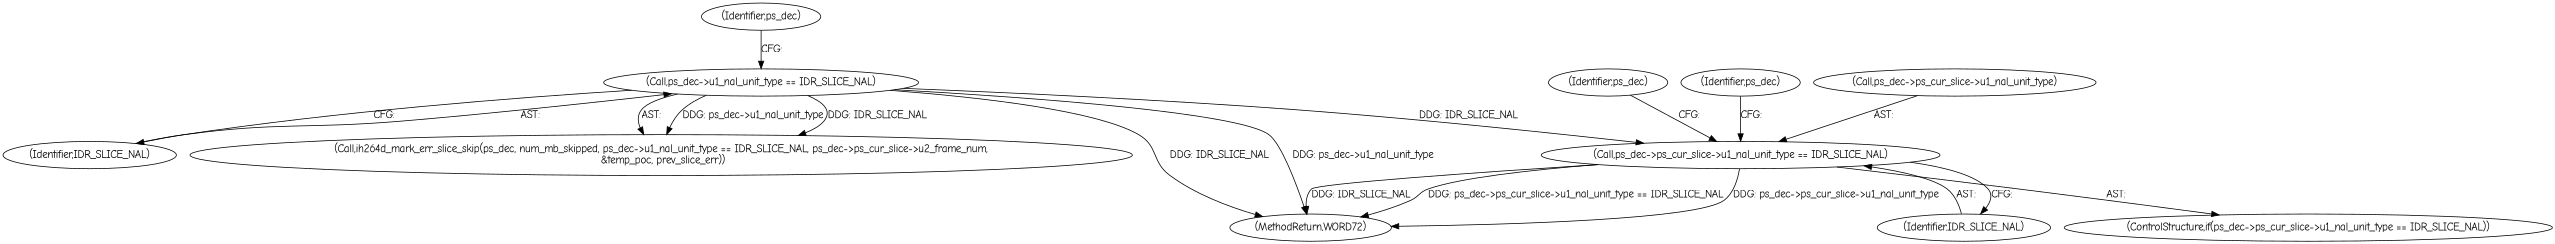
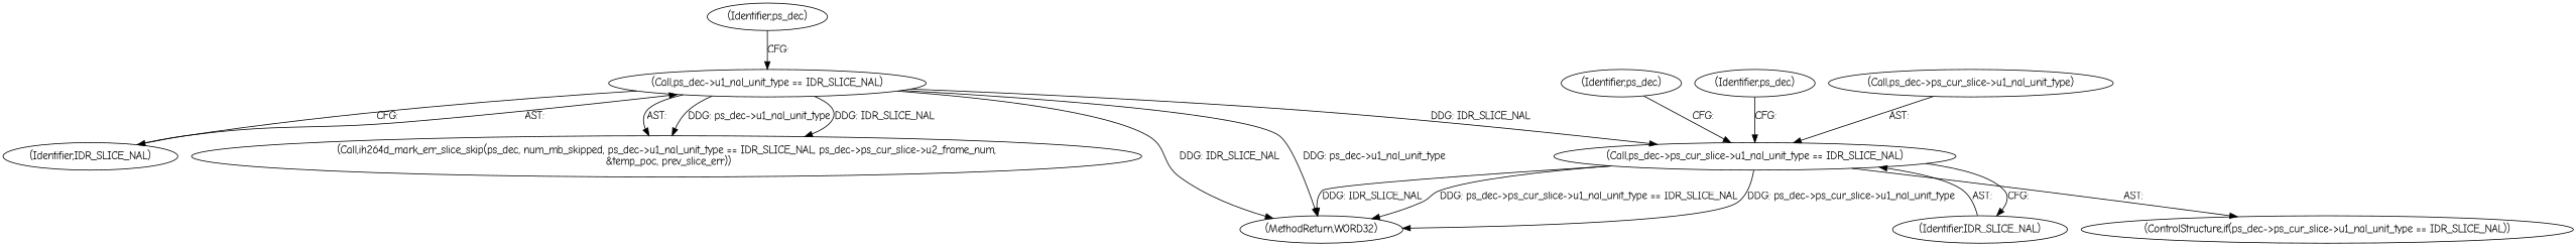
  digraph {
    fontname="Comic Neue"
    node [fontname="Comic Neue"]
    edge [fontname="Comic Neue"]
    n1 [label="(Call,ps_dec->ps_cur_slice->u1_nal_unit_type == IDR_SLICE_NAL)"]
    n2 [label="(ControlStructure,if(ps_dec->ps_cur_slice->u1_nal_unit_type == IDR_SLICE_NAL))"]
    n3 [label="(Identifier,IDR_SLICE_NAL)"]
-   n4 [label="(MethodReturn,WORD72)"]
+   n4 [label="(MethodReturn,WORD32)"]
    n5 [label="(Call,ps_dec->u1_nal_unit_type == IDR_SLICE_NAL)"]
    n6 [label="(Identifier,IDR_SLICE_NAL)"]
    n7 [label="(Call,ih264d_mark_err_slice_skip(ps_dec, num_mb_skipped, ps_dec->u1_nal_unit_type == IDR_SLICE_NAL, ps_dec->ps_cur_slice->u2_frame_num,\n &temp_poc, prev_slice_err))"]
    n8 [label="(Identifier,ps_dec)"]
    n9 [label="(Identifier,ps_dec)"]
    n10 [label="(Identifier,ps_dec)"]
    n11 [label="(Call,ps_dec->ps_cur_slice->u1_nal_unit_type)"]
    n1 -> n2 [label="AST: "]
    n1 -> n3 [label="CFG: "]
    n1 -> n4 [label="DDG: IDR_SLICE_NAL"]
    n1 -> n4 [label="DDG: ps_dec->ps_cur_slice->u1_nal_unit_type == IDR_SLICE_NAL"]
    n1 -> n4 [label="DDG: ps_dec->ps_cur_slice->u1_nal_unit_type"]
    n3 -> n1 [label="AST: "]
    n5 -> n1 [label="DDG: IDR_SLICE_NAL"]
    n5 -> n4 [label="DDG: IDR_SLICE_NAL"]
    n5 -> n4 [label="DDG: ps_dec->u1_nal_unit_type"]
    n5 -> n6 [label="CFG: "]
    n5 -> n7 [label="AST: "]
    n5 -> n7 [label="DDG: ps_dec->u1_nal_unit_type"]
    n5 -> n7 [label="DDG: IDR_SLICE_NAL"]
    n6 -> n5 [label="AST: "]
    n8 -> n5 [label="CFG: "]
    n9 -> n1 [label="CFG: "]
    n10 -> n1 [label="CFG: "]
    n11 -> n1 [label="AST: "]
  }
